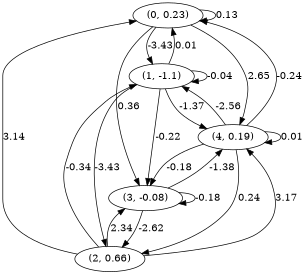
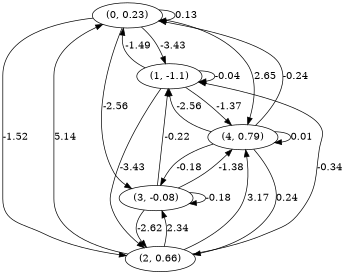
  digraph {
    n1 [label="(0, 0.23)"]
    n2 [label="(1, -1.1)"]
    n3 [label="(2, 0.66)"]
    n4 [label="(3, -0.08)"]
-   n5 [label="(4, 0.19)"]
+   n5 [label="(4, 0.79)"]
    n1 -> n1 [label=0.13]
    n1 -> n2 [label=-3.43]
-   n1 -> n4 [label=0.36]
+   n1 -> n3 [label=-1.52]
+   n1 -> n4 [label=-2.56]
    n1 -> n5 [label=2.65]
-   n2 -> n1 [label=0.01]
+   n2 -> n1 [label=-1.49]
    n2 -> n2 [label=-0.04]
    n2 -> n3 [label=-3.43]
    n2 -> n5 [label=-1.37]
-   n3 -> n1 [label=3.14]
+   n3 -> n1 [label=5.14]
    n3 -> n2 [label=-0.34]
    n3 -> n4 [label=2.34]
    n3 -> n5 [label=3.17]
-   n2 -> n4 [label=-0.22]
+   n4 -> n2 [label=-0.22]
    n4 -> n3 [label=-2.62]
    n4 -> n4 [label=-0.18]
    n4 -> n5 [label=-1.38]
    n5 -> n1 [label=-0.24]
    n5 -> n2 [label=-2.56]
    n5 -> n3 [label=0.24]
    n5 -> n4 [label=-0.18]
    n5 -> n5 [label=0.01]
  }
